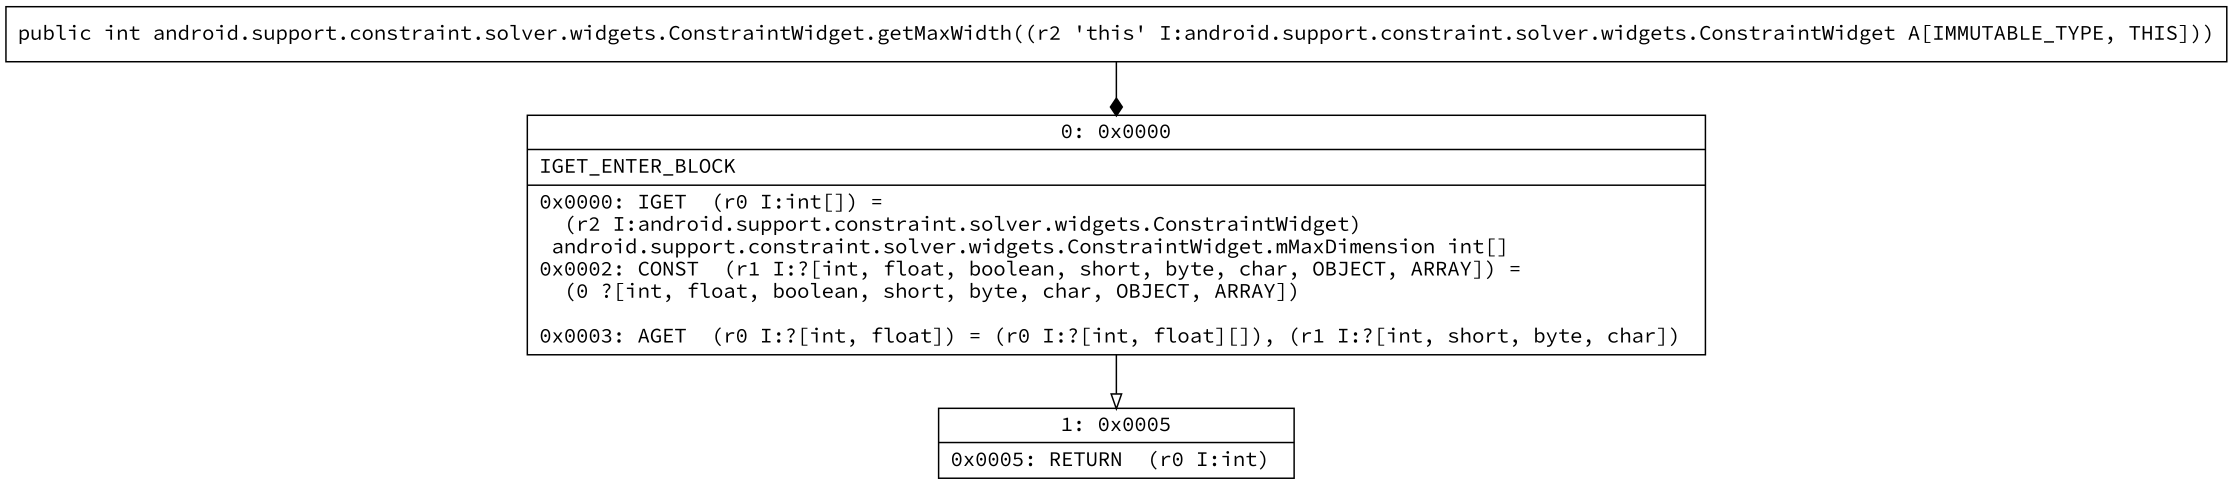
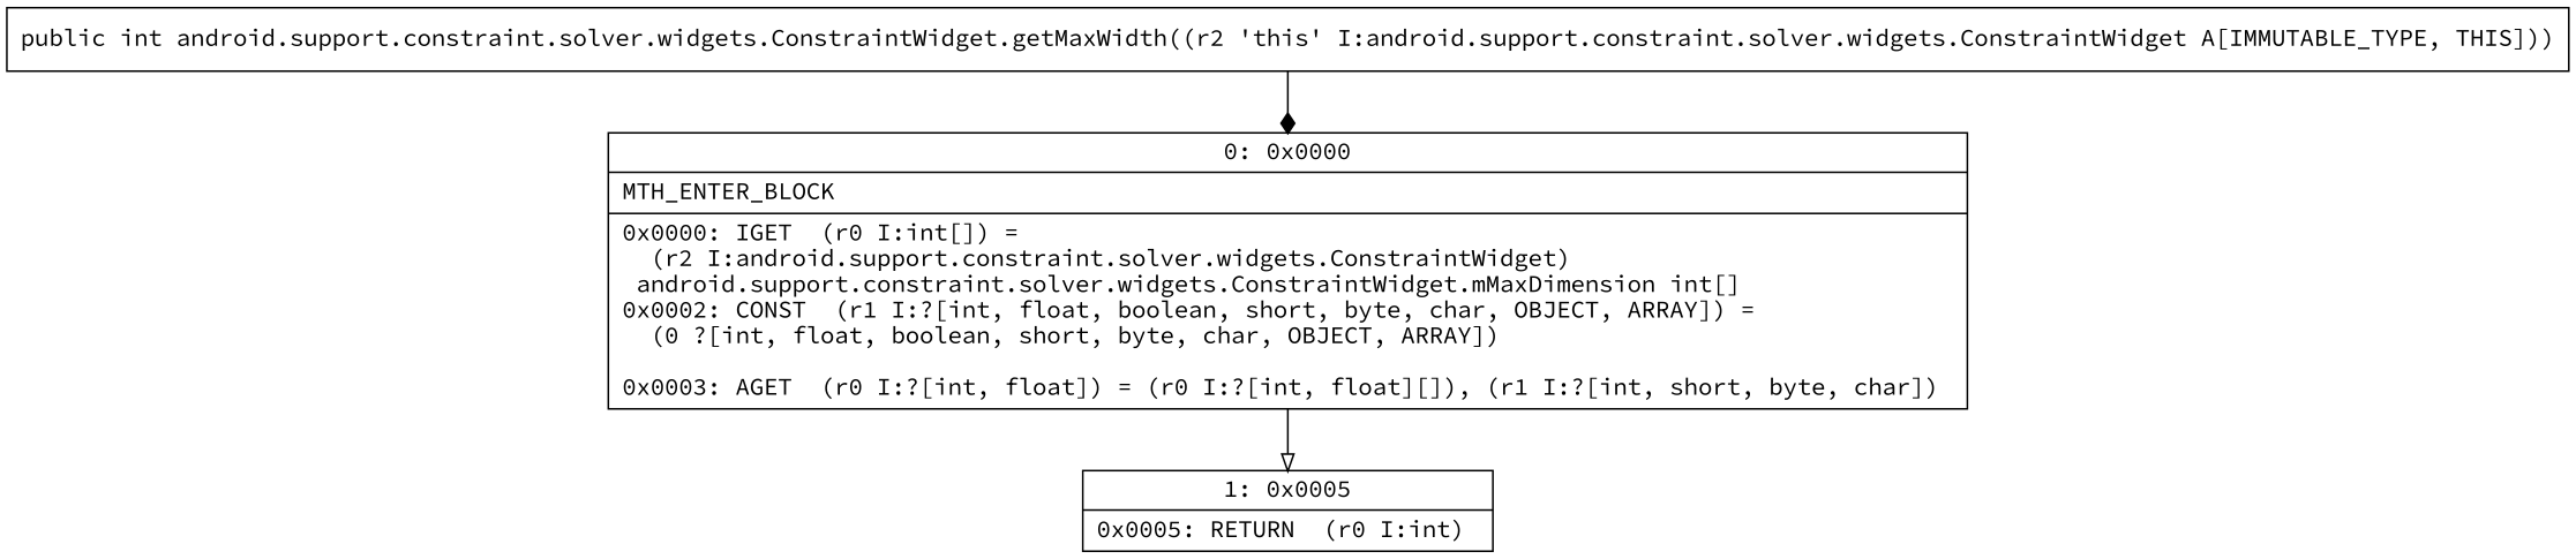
  digraph {
    fontname="Source Code Pro"
    node [shape=record fontname="Source Code Pro"]
    edge [fontname="Source Code Pro"]
-   n1 [label="{0\:\ 0x0000|IGET_ENTER_BLOCK\l|0x0000: IGET  (r0 I:int[]) = \l  (r2 I:android.support.constraint.solver.widgets.ConstraintWidget)\l android.support.constraint.solver.widgets.ConstraintWidget.mMaxDimension int[] \l0x0002: CONST  (r1 I:?[int, float, boolean, short, byte, char, OBJECT, ARRAY]) = \l  (0 ?[int, float, boolean, short, byte, char, OBJECT, ARRAY])\l \l0x0003: AGET  (r0 I:?[int, float]) = (r0 I:?[int, float][]), (r1 I:?[int, short, byte, char]) \l}"]
+   n1 [label="{0\:\ 0x0000|MTH_ENTER_BLOCK\l|0x0000: IGET  (r0 I:int[]) = \l  (r2 I:android.support.constraint.solver.widgets.ConstraintWidget)\l android.support.constraint.solver.widgets.ConstraintWidget.mMaxDimension int[] \l0x0002: CONST  (r1 I:?[int, float, boolean, short, byte, char, OBJECT, ARRAY]) = \l  (0 ?[int, float, boolean, short, byte, char, OBJECT, ARRAY])\l \l0x0003: AGET  (r0 I:?[int, float]) = (r0 I:?[int, float][]), (r1 I:?[int, short, byte, char]) \l}"]
    n2 [label="{1\:\ 0x0005|0x0005: RETURN  (r0 I:int) \l}"]
    n3 [label="{public int android.support.constraint.solver.widgets.ConstraintWidget.getMaxWidth((r2 'this' I:android.support.constraint.solver.widgets.ConstraintWidget A[IMMUTABLE_TYPE, THIS])) }"]
    n1 -> n2 [arrowhead=onormal]
    n3 -> n1 [arrowhead=diamond]
  }
